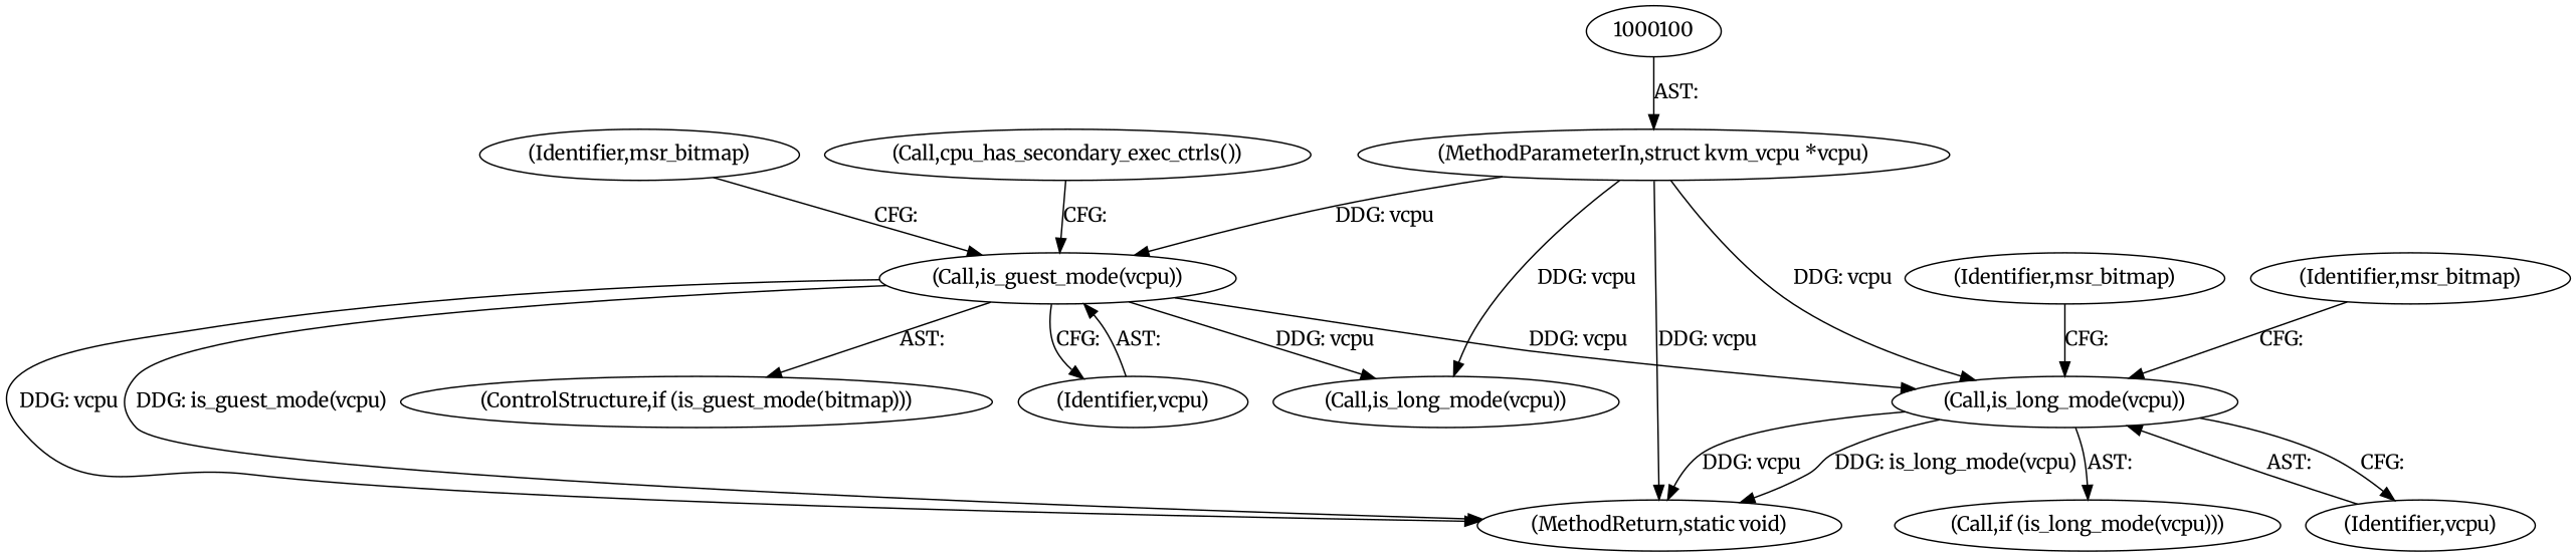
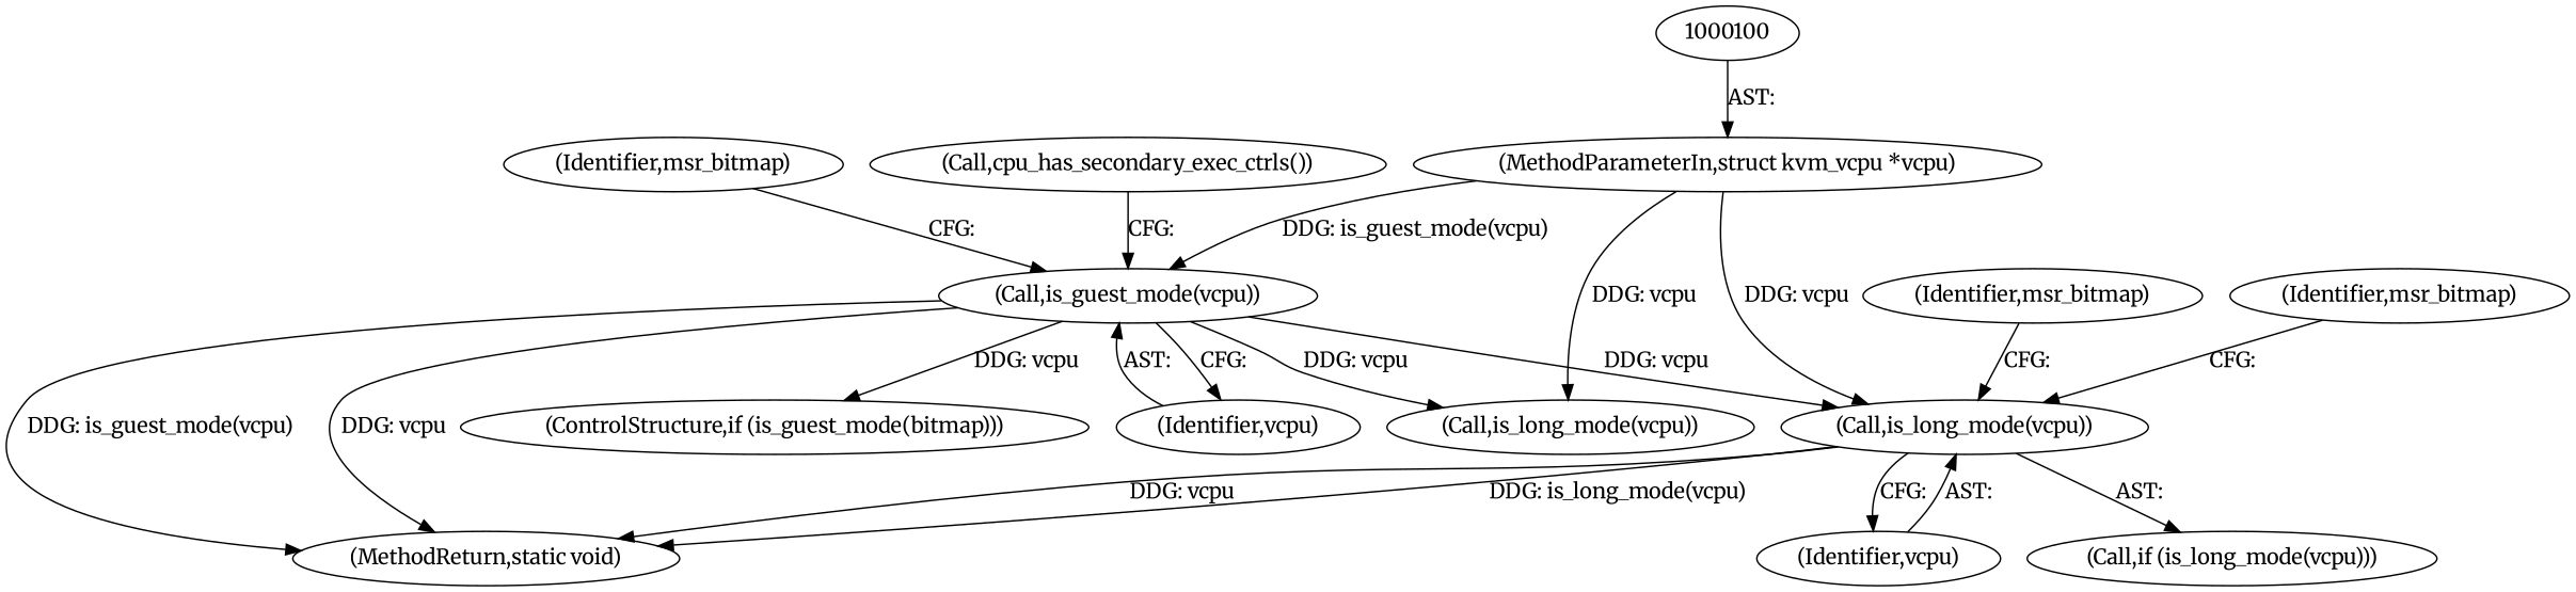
  digraph {
    fontname=Merriweather
    node [fontname=Merriweather]
    edge [fontname=Merriweather]
    n1 [label="(Call,is_long_mode(vcpu))"]
    n2 [label="(Call,if (is_long_mode(vcpu)))"]
    n3 [label="(Identifier,vcpu)"]
    n4 [label="(MethodReturn,static void)"]
    n5 [label="(Call,is_guest_mode(vcpu))"]
    n6 [label="(Call,is_long_mode(vcpu))"]
    n7 [label="(ControlStructure,if (is_guest_mode(bitmap)))"]
    n8 [label="(Identifier,vcpu)"]
    n9 [label="(MethodParameterIn,struct kvm_vcpu *vcpu)"]
    1000100
    n11 [label="(Identifier,msr_bitmap)"]
    n12 [label="(Identifier,msr_bitmap)"]
    n13 [label="(Call,cpu_has_secondary_exec_ctrls())"]
    n14 [label="(Identifier,msr_bitmap)"]
    n1 -> n2 [label="AST: "]
    n1 -> n3 [label="CFG: "]
    n1 -> n4 [label="DDG: is_long_mode(vcpu)"]
    n1 -> n4 [label="DDG: vcpu"]
    n3 -> n1 [label="AST: "]
    n5 -> n1 [label="DDG: vcpu"]
    n5 -> n4 [label="DDG: is_guest_mode(vcpu)"]
    n5 -> n4 [label="DDG: vcpu"]
    n5 -> n6 [label="DDG: vcpu"]
-   n5 -> n7 [label="AST: "]
+   n5 -> n7 [label="DDG: vcpu"]
    n5 -> n8 [label="CFG: "]
    n8 -> n5 [label="AST: "]
    n9 -> n1 [label="DDG: vcpu"]
-   n9 -> n4 [label="DDG: vcpu"]
-   n9 -> n5 [label="DDG: vcpu"]
+   n9 -> n5 [label="DDG: is_guest_mode(vcpu)"]
    n9 -> n6 [label="DDG: vcpu"]
    1000100 -> n9 [label="AST: "]
    n11 -> n5 [label="CFG: "]
    n12 -> n1 [label="CFG: "]
    n13 -> n5 [label="CFG: "]
    n14 -> n1 [label="CFG: "]
  }
